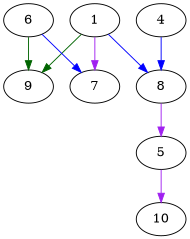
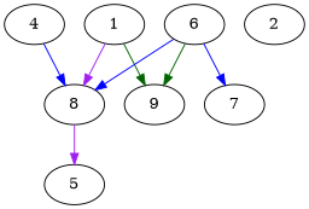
  digraph {
    node [alpha=0.02]
    edge [color=blue]
    1 [alpha=0.10 expect_size=29644800]
    7 [expect_size=32094208]
    8 [alpha=0.04 expect_size=15709184]
    9 [alpha=0.00 expect_size=34703360]
    5 [alpha=0.19 expect_size=38222848]
+   2 [alpha=0.15 expect_size=39199744]
    4 [expect_size=51163136]
-   10 [alpha=0.07 expect_size=25363456]
    6 [expect_size=35974144]
-   1 -> 7 [color=purple]
-   1 -> 8
+   1 -> 8 [color=purple]
    1 -> 9 [color=darkgreen]
    8 -> 5 [color=purple]
-   5 -> 10 [color=purple]
    4 -> 8
    6 -> 7
+   6 -> 8
    6 -> 9 [color=darkgreen]
  }
